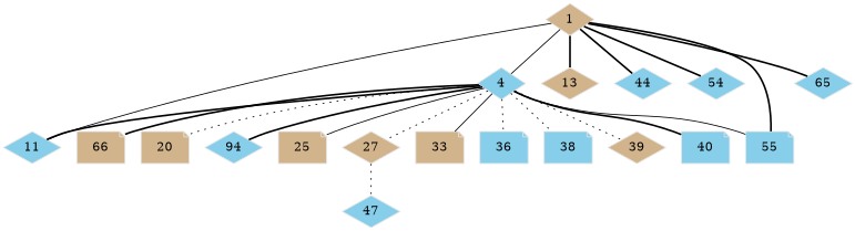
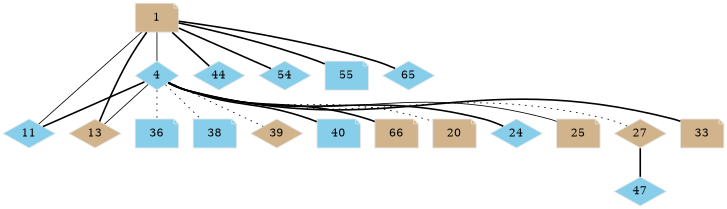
  graph {
    node [color=gray90 fillcolor=skyblue shape=diamond style=filled]
    edge [style=bold]
-   1 [fillcolor=tan super="+22+52+2+3"]
+   1 [fillcolor=tan shape=note super="+22+52+2+3"]
    4 [super="+61+62+29+5+6"]
    11
    13 [fillcolor=tan super="+45+14"]
    44
    54
    55 [shape=note]
    65
    n9 [fillcolor=tan label=66 shape=note]
    20 [fillcolor=tan shape=note super="+51+42"]
-   24 [label=94]
+   24
    25 [fillcolor=tan shape=note]
    27 [fillcolor=tan super="+31"]
    33 [fillcolor=tan shape=note]
    36 [shape=note]
    38 [shape=note super="+56"]
    39 [fillcolor=tan super="+64"]
    40 [shape=note]
    47
    1 -- 4 [style=solid weight=4]
    1 -- 11 [style=solid]
    1 -- 13 [weight=3]
    1 -- 44
    1 -- 54
    1 -- 55
    1 -- 65
    4 -- 11
-   4 -- 55 [style=solid weight=3]
+   4 -- 13 [style=solid weight=3]
    4 -- n9
    4 -- 20 [style=dotted]
    4 -- 24
    4 -- 25 [style=solid]
    4 -- 27 [style=dotted]
-   4 -- 33 [style=solid]
+   4 -- 33
    4 -- 36 [style=dotted weight=2]
    4 -- 38 [style=dotted]
    4 -- 39 [style=dotted]
    4 -- 40
-   27 -- 47 [style=dotted]
+   27 -- 47
  }
